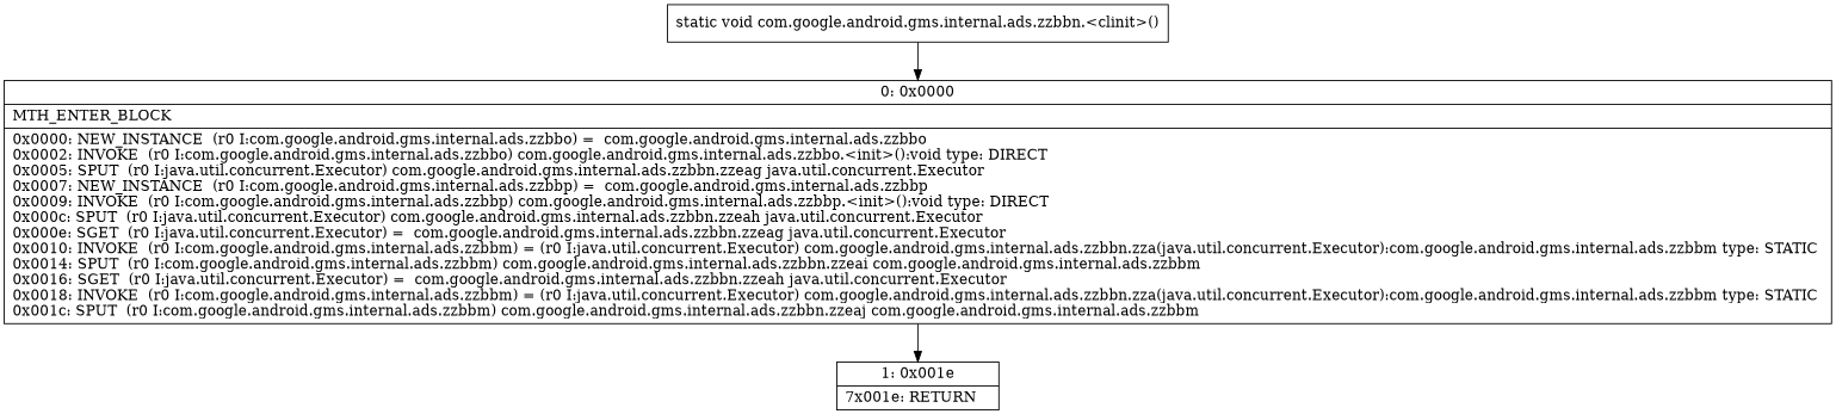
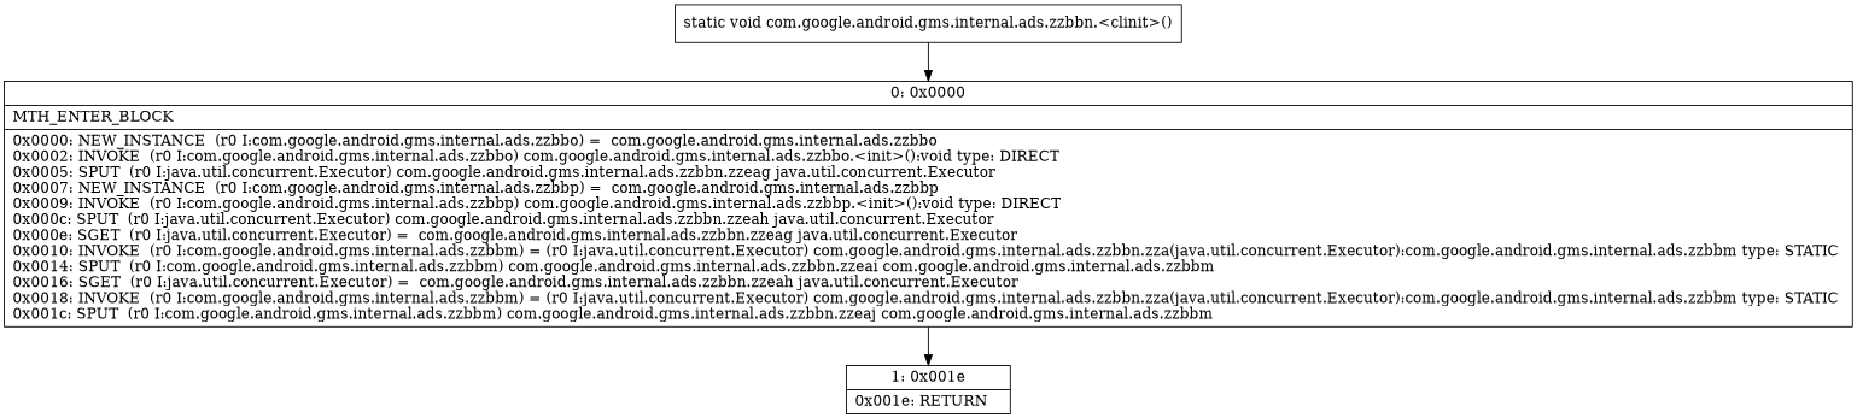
  digraph {
    node [shape=record]
    n1 [label="{0\:\ 0x0000|MTH_ENTER_BLOCK\l|0x0000: NEW_INSTANCE  (r0 I:com.google.android.gms.internal.ads.zzbbo) =  com.google.android.gms.internal.ads.zzbbo \l0x0002: INVOKE  (r0 I:com.google.android.gms.internal.ads.zzbbo) com.google.android.gms.internal.ads.zzbbo.\<init\>():void type: DIRECT \l0x0005: SPUT  (r0 I:java.util.concurrent.Executor) com.google.android.gms.internal.ads.zzbbn.zzeag java.util.concurrent.Executor \l0x0007: NEW_INSTANCE  (r0 I:com.google.android.gms.internal.ads.zzbbp) =  com.google.android.gms.internal.ads.zzbbp \l0x0009: INVOKE  (r0 I:com.google.android.gms.internal.ads.zzbbp) com.google.android.gms.internal.ads.zzbbp.\<init\>():void type: DIRECT \l0x000c: SPUT  (r0 I:java.util.concurrent.Executor) com.google.android.gms.internal.ads.zzbbn.zzeah java.util.concurrent.Executor \l0x000e: SGET  (r0 I:java.util.concurrent.Executor) =  com.google.android.gms.internal.ads.zzbbn.zzeag java.util.concurrent.Executor \l0x0010: INVOKE  (r0 I:com.google.android.gms.internal.ads.zzbbm) = (r0 I:java.util.concurrent.Executor) com.google.android.gms.internal.ads.zzbbn.zza(java.util.concurrent.Executor):com.google.android.gms.internal.ads.zzbbm type: STATIC \l0x0014: SPUT  (r0 I:com.google.android.gms.internal.ads.zzbbm) com.google.android.gms.internal.ads.zzbbn.zzeai com.google.android.gms.internal.ads.zzbbm \l0x0016: SGET  (r0 I:java.util.concurrent.Executor) =  com.google.android.gms.internal.ads.zzbbn.zzeah java.util.concurrent.Executor \l0x0018: INVOKE  (r0 I:com.google.android.gms.internal.ads.zzbbm) = (r0 I:java.util.concurrent.Executor) com.google.android.gms.internal.ads.zzbbn.zza(java.util.concurrent.Executor):com.google.android.gms.internal.ads.zzbbm type: STATIC \l0x001c: SPUT  (r0 I:com.google.android.gms.internal.ads.zzbbm) com.google.android.gms.internal.ads.zzbbn.zzeaj com.google.android.gms.internal.ads.zzbbm \l}"]
-   n2 [label="{1\:\ 0x001e|7x001e: RETURN   \l}"]
+   n2 [label="{1\:\ 0x001e|0x001e: RETURN   \l}"]
    n3 [label="{static void com.google.android.gms.internal.ads.zzbbn.\<clinit\>() }"]
    n1 -> n2
    n3 -> n1
  }
